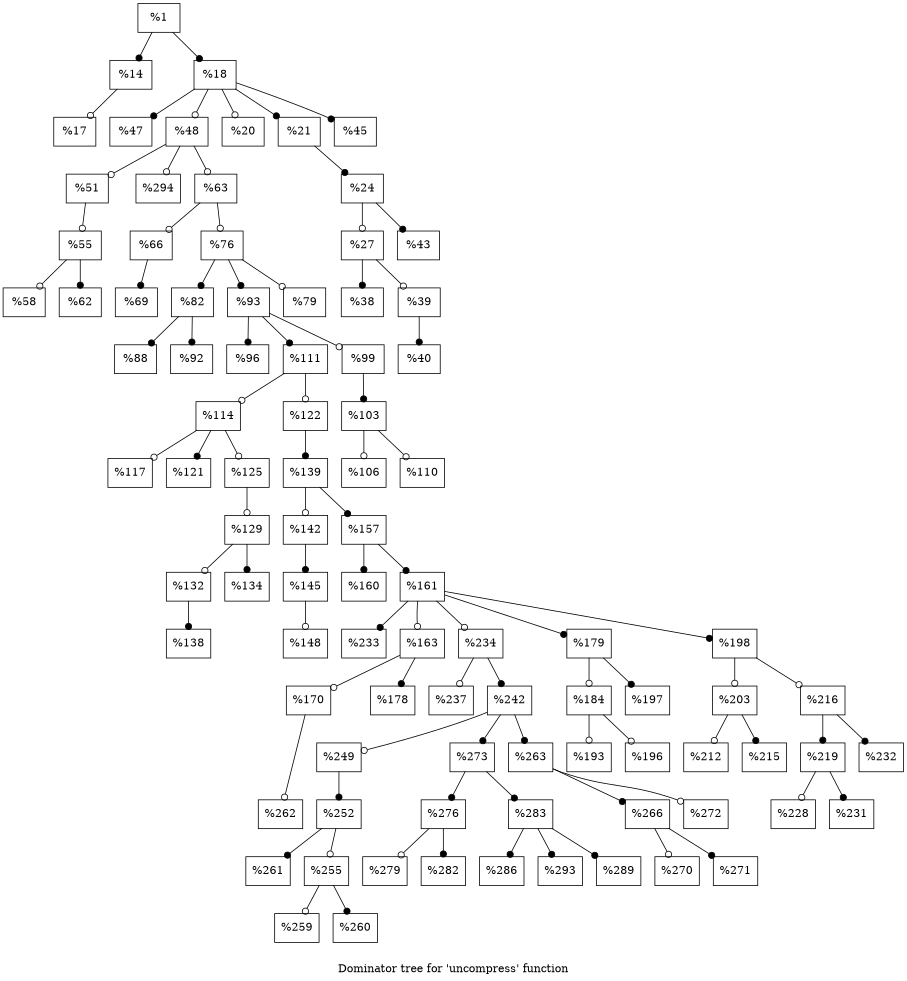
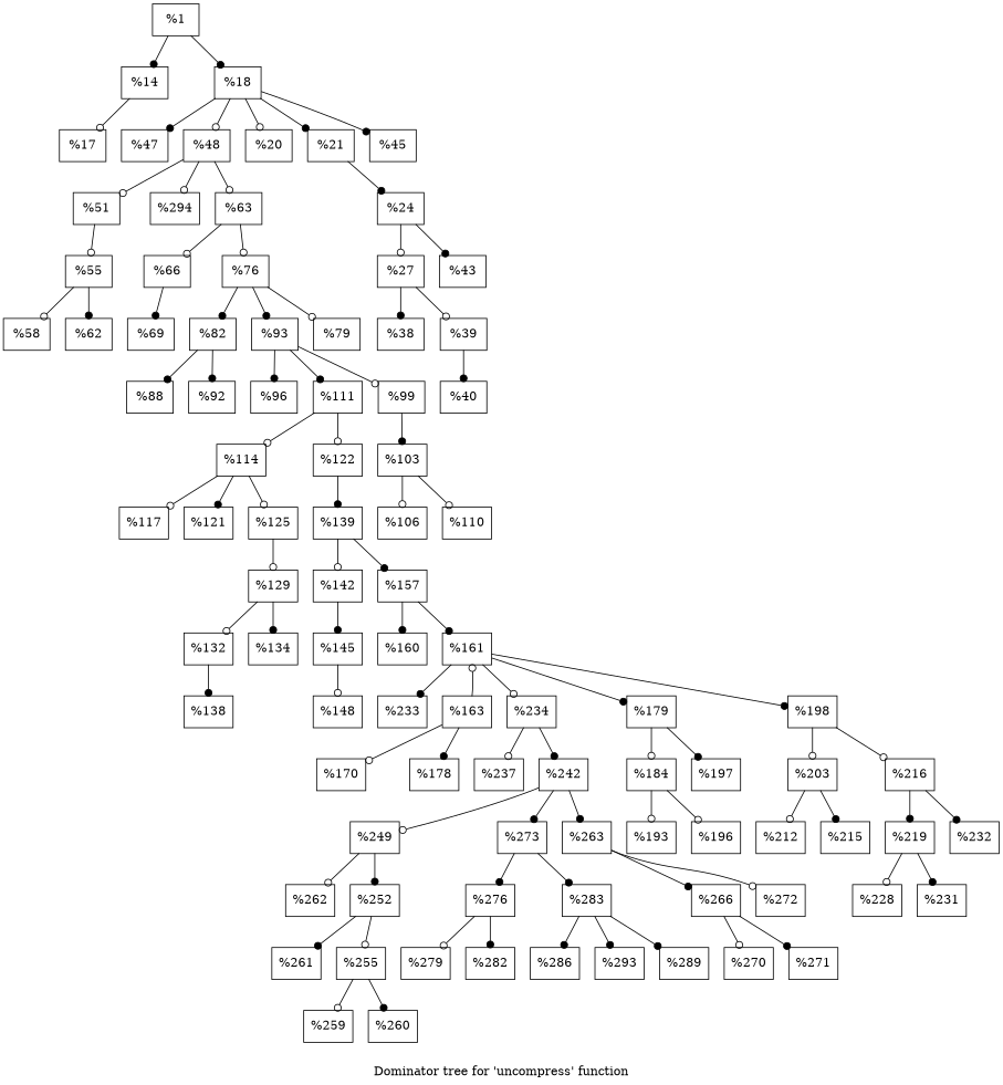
  digraph {
    label="Dominator tree for 'uncompress' function"
    node [shape=record]
    edge [arrowhead=dot]
    n1 [label="{%1}"]
    n2 [label="{%14}"]
    n3 [label="{%18}"]
    n4 [label="{%17}"]
    n5 [label="{%47}"]
    n6 [label="{%48}"]
    n7 [label="{%20}"]
    n8 [label="{%21}"]
    n9 [label="{%45}"]
    n10 [label="{%51}"]
    n11 [label="{%294}"]
    n12 [label="{%63}"]
    n13 [label="{%24}"]
    n14 [label="{%55}"]
    n15 [label="{%66}"]
    n16 [label="{%76}"]
    n17 [label="{%27}"]
    n18 [label="{%43}"]
    n19 [label="{%58}"]
    n20 [label="{%62}"]
    n21 [label="{%69}"]
    n22 [label="{%82}"]
    n23 [label="{%93}"]
    n24 [label="{%79}"]
    n25 [label="{%88}"]
    n26 [label="{%92}"]
    n27 [label="{%96}"]
    n28 [label="{%111}"]
    n29 [label="{%99}"]
    n30 [label="{%114}"]
    n31 [label="{%122}"]
    n32 [label="{%103}"]
    n33 [label="{%117}"]
    n34 [label="{%121}"]
    n35 [label="{%125}"]
    n36 [label="{%139}"]
    n37 [label="{%106}"]
    n38 [label="{%110}"]
    n39 [label="{%129}"]
    n40 [label="{%142}"]
    n41 [label="{%157}"]
    n42 [label="{%132}"]
    n43 [label="{%134}"]
    n44 [label="{%145}"]
    n45 [label="{%160}"]
    n46 [label="{%161}"]
    n47 [label="{%138}"]
    n48 [label="{%148}"]
    n49 [label="{%233}"]
    n50 [label="{%163}"]
    n51 [label="{%234}"]
    n52 [label="{%179}"]
    n53 [label="{%198}"]
    n54 [label="{%170}"]
    n55 [label="{%178}"]
    n56 [label="{%237}"]
    n57 [label="{%242}"]
    n58 [label="{%184}"]
    n59 [label="{%197}"]
    n60 [label="{%203}"]
    n61 [label="{%216}"]
    n62 [label="{%249}"]
    n63 [label="{%273}"]
    n64 [label="{%263}"]
    n65 [label="{%193}"]
    n66 [label="{%196}"]
    n67 [label="{%212}"]
    n68 [label="{%215}"]
    n69 [label="{%219}"]
    n70 [label="{%232}"]
    n71 [label="{%252}"]
    n72 [label="{%262}"]
    n73 [label="{%276}"]
    n74 [label="{%283}"]
    n75 [label="{%266}"]
    n76 [label="{%272}"]
    n77 [label="{%261}"]
    n78 [label="{%255}"]
    n79 [label="{%279}"]
    n80 [label="{%282}"]
    n81 [label="{%286}"]
    n82 [label="{%293}"]
    n83 [label="{%289}"]
    n84 [label="{%270}"]
    n85 [label="{%271}"]
    n86 [label="{%259}"]
    n87 [label="{%260}"]
    n88 [label="{%228}"]
    n89 [label="{%231}"]
    n90 [label="{%38}"]
    n91 [label="{%39}"]
    n92 [label="{%40}"]
    n1 -> n2
    n1 -> n3
    n2 -> n4 [arrowhead=odot]
    n3 -> n5
    n3 -> n6 [arrowhead=odot]
    n3 -> n7 [arrowhead=odot]
    n3 -> n8
    n3 -> n9
    n6 -> n10 [arrowhead=odot]
    n6 -> n11 [arrowhead=odot]
    n6 -> n12 [arrowhead=odot]
    n8 -> n13
    n10 -> n14 [arrowhead=odot]
    n12 -> n15 [arrowhead=odot]
    n12 -> n16 [arrowhead=odot]
    n13 -> n17 [arrowhead=odot]
    n13 -> n18
    n14 -> n19 [arrowhead=odot]
    n14 -> n20
    n15 -> n21
    n16 -> n22
    n16 -> n23
    n16 -> n24 [arrowhead=odot]
    n17 -> n90
    n17 -> n91 [arrowhead=odot]
    n22 -> n25
    n22 -> n26
    n23 -> n27
    n23 -> n28
    n23 -> n29 [arrowhead=odot]
    n28 -> n30 [arrowhead=odot]
    n28 -> n31 [arrowhead=odot]
    n29 -> n32
    n30 -> n33 [arrowhead=odot]
    n30 -> n34
    n30 -> n35 [arrowhead=odot]
    n31 -> n36
    n32 -> n37 [arrowhead=odot]
    n32 -> n38 [arrowhead=odot]
    n35 -> n39 [arrowhead=odot]
    n36 -> n40 [arrowhead=odot]
    n36 -> n41
    n39 -> n42 [arrowhead=odot]
    n39 -> n43
    n40 -> n44
    n41 -> n45
    n41 -> n46
    n42 -> n47
    n44 -> n48 [arrowhead=odot]
    n46 -> n49
-   n46 -> n50 [arrowhead=odot]
+   n50 -> n46 [arrowhead=odot]
    n46 -> n51 [arrowhead=odot]
    n46 -> n52
    n46 -> n53
    n50 -> n54 [arrowhead=odot]
    n50 -> n55
    n51 -> n56 [arrowhead=odot]
    n51 -> n57
    n52 -> n58 [arrowhead=odot]
    n52 -> n59
    n53 -> n60 [arrowhead=odot]
    n53 -> n61 [arrowhead=odot]
    n57 -> n62 [arrowhead=odot]
    n57 -> n63
    n57 -> n64
    n58 -> n65 [arrowhead=odot]
    n58 -> n66 [arrowhead=odot]
    n60 -> n67 [arrowhead=odot]
    n60 -> n68
    n61 -> n69
    n61 -> n70
    n62 -> n71
-   n54 -> n72 [arrowhead=odot]
+   n62 -> n72 [arrowhead=odot]
    n63 -> n73
    n63 -> n74
    n64 -> n75
    n64 -> n76 [arrowhead=odot]
    n69 -> n88 [arrowhead=odot]
    n69 -> n89
    n71 -> n77
    n71 -> n78 [arrowhead=odot]
    n73 -> n79 [arrowhead=odot]
    n73 -> n80
    n74 -> n81
    n74 -> n82
    n74 -> n83
    n75 -> n84 [arrowhead=odot]
    n75 -> n85
    n78 -> n86 [arrowhead=odot]
    n78 -> n87
    n91 -> n92
  }
